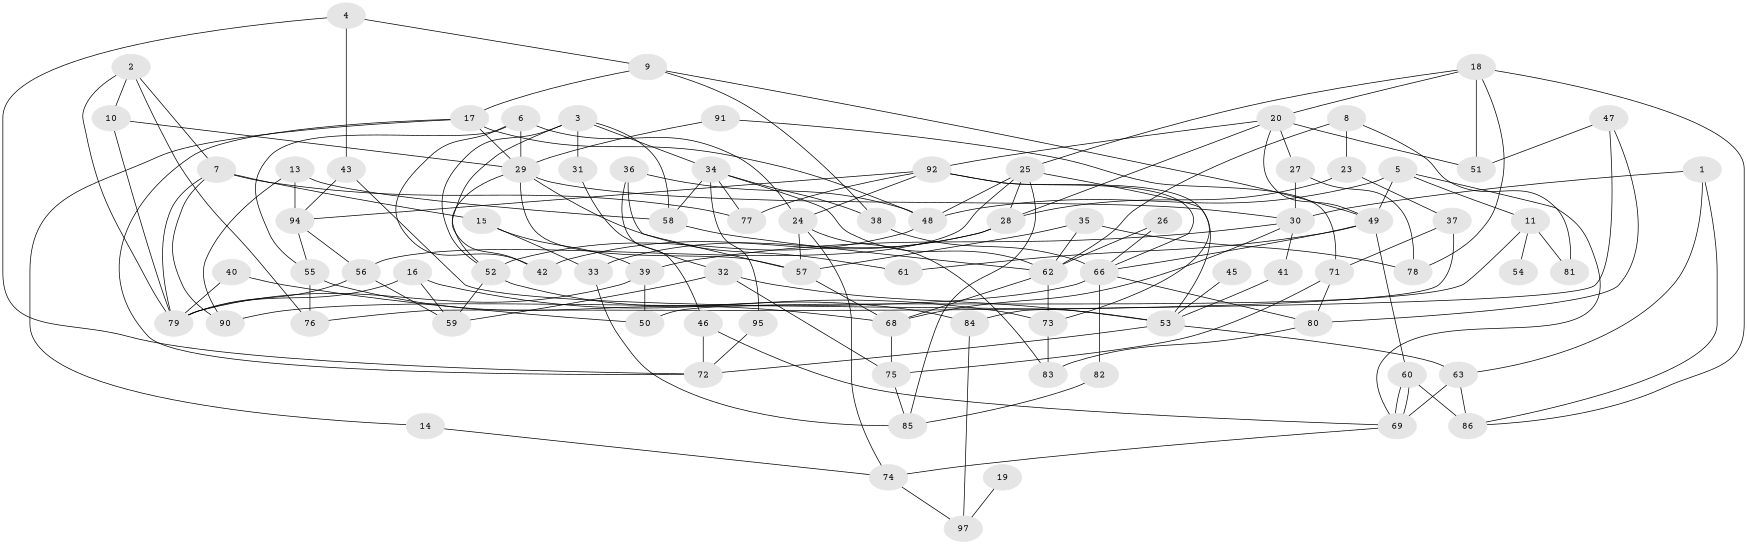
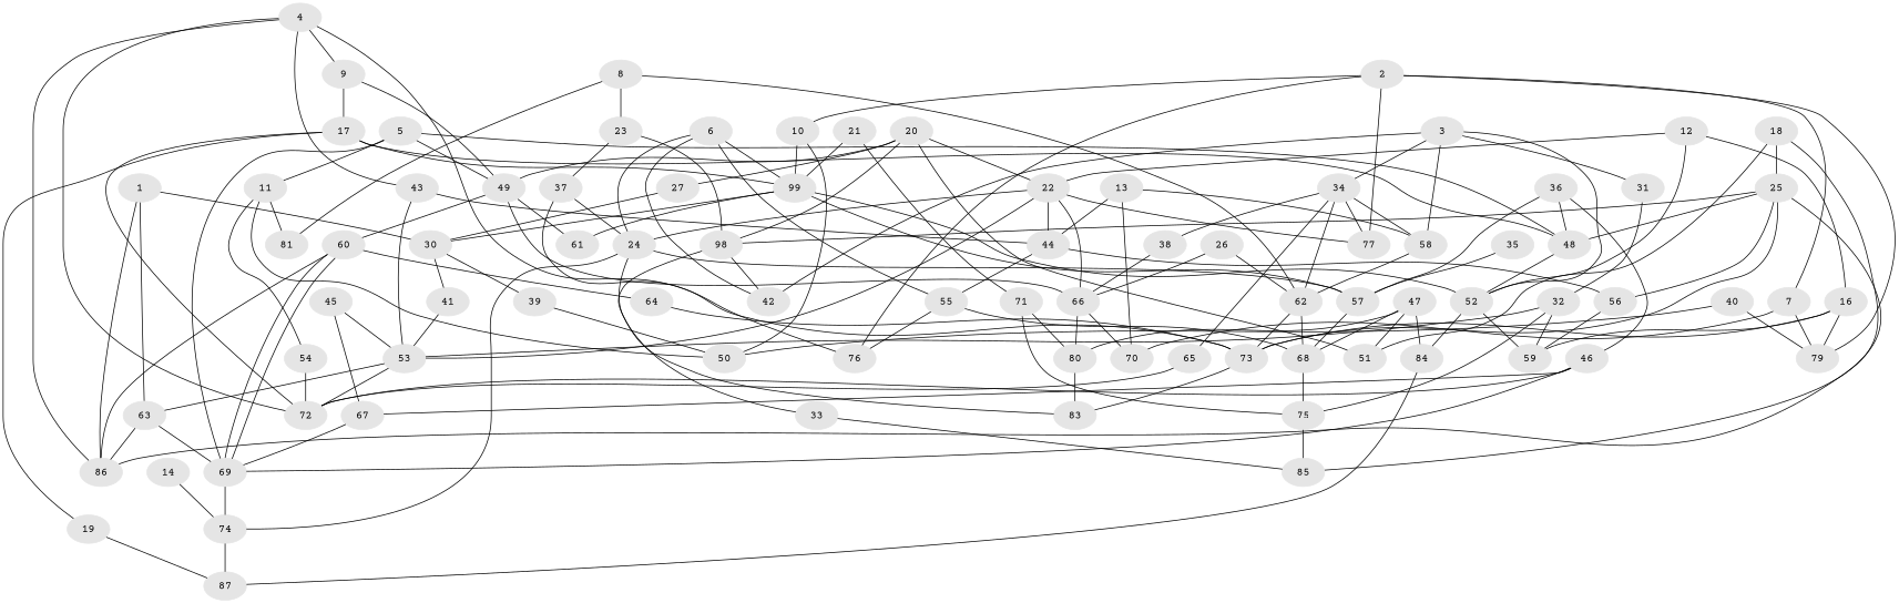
  graph {
    fontname="Courier Prime"
    node [color=gray90 fontname="Courier Prime" style=filled]
    edge [fontname="Courier Prime"]
    1
    30
    63
    86
    68
    39
    41
    69
    2
    7
    10
    76
    79
-   15
-   70 [label=90]
+   70
    77
-   29
+   29 [label=99]
    50
    3
    31
    34
    42
    52
    58
    32
    62
    38
-   65 [label=95]
+   65
    59
    84
    4
    9
    43
    72
    73
    49
    17
-   44 [label=94]
+   44
    53
    83
    5
    11
    48
    81
    54
    66
    61
    60
    74
    6
    24
    55
    57
    33
    8
    23
-   28
+   28 [label=98]
    37
+   12
    16
-   22 [label=92]
+   22
    13
    19
    56
    14
    75
-   87 [label=97]
+   87
    85
    18
    20
    25
    51
-   78
    27
-   21 [label=91]
+   21
    71
    80
-   82
    26
    35
    36
    46
+   67
    40
    45
    47
+   64
    1 -- 30
    1 -- 63
    1 -- 86
-   30 -- 68
+   47 -- 68
    30 -- 39
    30 -- 41
    63 -- 86
    63 -- 69
    68 -- 75
-   39 -- 79
    39 -- 50
    41 -- 53
    69 -- 74
    2 -- 7
    2 -- 10
    2 -- 76
    2 -- 79
    7 -- 79
-   7 -- 15
    7 -- 70
-   7 -- 77
+   2 -- 77
    10 -- 29
-   10 -- 79
-   15 -- 39
-   15 -- 33
+   10 -- 50
    29 -- 30
    29 -- 52
    29 -- 61
    29 -- 57
    3 -- 31
    3 -- 34
    3 -- 42
    3 -- 52
    3 -- 58
    31 -- 32
    34 -- 77
    34 -- 58
    34 -- 62
    34 -- 38
    34 -- 65
    52 -- 59
    52 -- 84
    58 -- 62
    32 -- 59
    32 -- 53
    32 -- 75
    62 -- 68
    62 -- 73
    38 -- 66
    65 -- 72
    84 -- 87
+   4 -- 86
    4 -- 9
    4 -- 43
    4 -- 72
-   9 -- 38
+   4 -- 73
    9 -- 49
    9 -- 17
    43 -- 44
    43 -- 53
    73 -- 83
    49 -- 66
    49 -- 61
    49 -- 60
    17 -- 29
    17 -- 72
    17 -- 48
-   17 -- 14
+   17 -- 19
    44 -- 55
    44 -- 56
    53 -- 63
    53 -- 72
    5 -- 69
    5 -- 49
    5 -- 11
    5 -- 48
    11 -- 50
    11 -- 81
    11 -- 54
    48 -- 52
+   54 -- 72
    66 -- 70
    66 -- 80
-   66 -- 82
    60 -- 86
    60 -- 69
    60 -- 69
+   60 -- 64
    74 -- 87
    6 -- 29
    6 -- 42
    6 -- 24
    6 -- 55
    24 -- 83
    24 -- 74
    24 -- 57
    55 -- 68
    55 -- 76
    57 -- 68
    33 -- 85
    8 -- 62
    8 -- 81
    8 -- 23
    23 -- 28
    23 -- 37
    28 -- 42
    28 -- 33
    37 -- 76
-   37 -- 71
+   37 -- 24
+   12 -- 52
+   12 -- 16
+   12 -- 22
    16 -- 79
    16 -- 59
    16 -- 73
    22 -- 77
    22 -- 44
    22 -- 53
    22 -- 66
    22 -- 24
    13 -- 70
    13 -- 58
    13 -- 44
    19 -- 87
-   56 -- 79
    56 -- 59
    14 -- 74
    75 -- 85
    18 -- 86
-   18 -- 20
    18 -- 25
    18 -- 51
-   18 -- 78
    20 -- 49
    20 -- 28
    20 -- 22
    20 -- 51
    20 -- 27
    25 -- 73
    25 -- 48
    25 -- 28
    25 -- 56
    25 -- 85
    27 -- 30
-   27 -- 78
    21 -- 29
    21 -- 71
    71 -- 75
    71 -- 80
    80 -- 83
-   82 -- 85
    26 -- 62
    26 -- 66
-   35 -- 62
    35 -- 57
-   35 -- 78
    36 -- 48
    36 -- 57
    36 -- 46
    46 -- 69
    46 -- 72
+   46 -- 67
+   67 -- 69
    40 -- 79
    40 -- 50
    45 -- 53
+   45 -- 67
    47 -- 84
    47 -- 51
    47 -- 80
+   64 -- 73
  }
